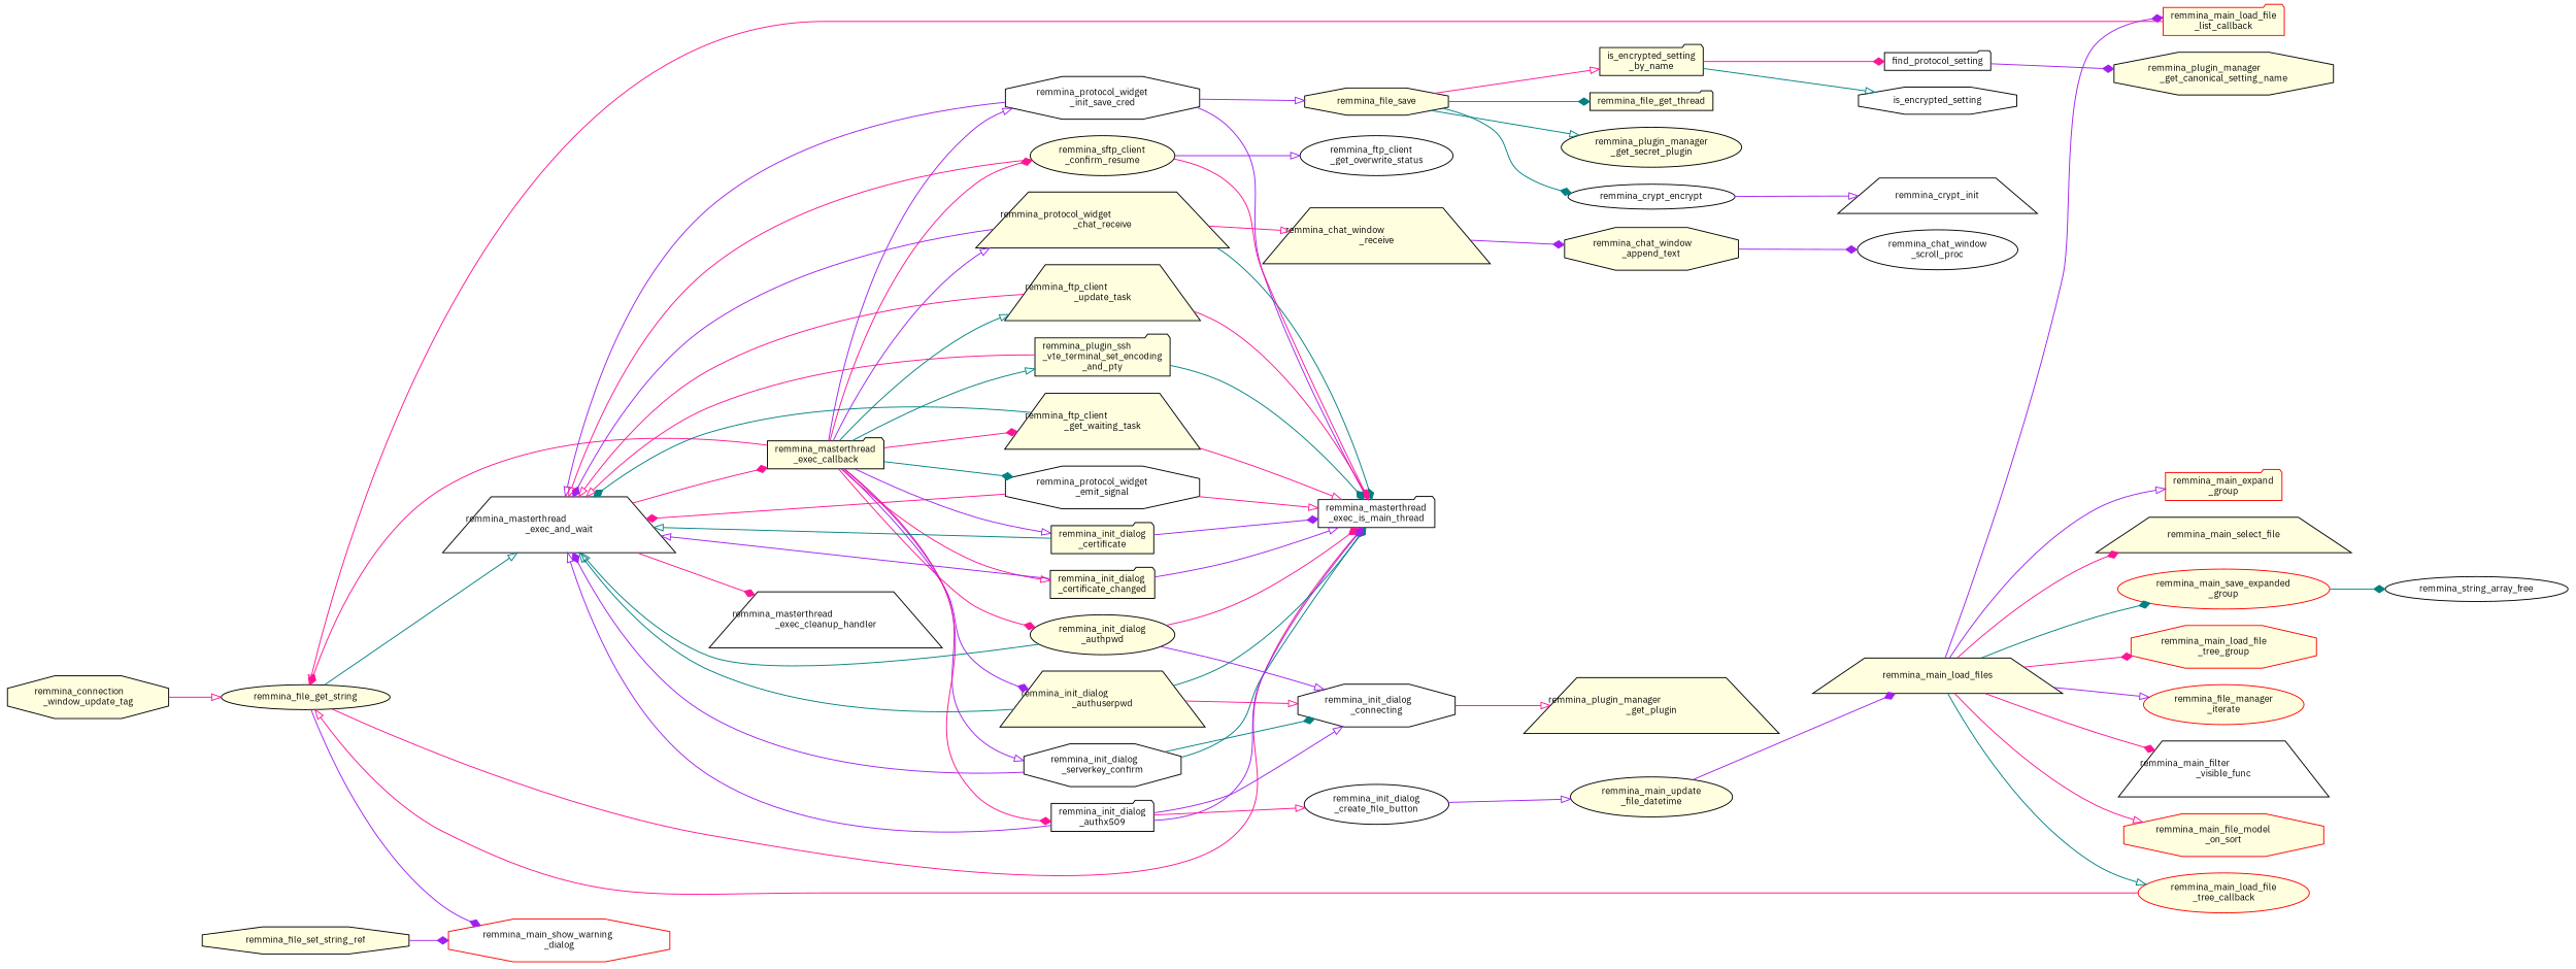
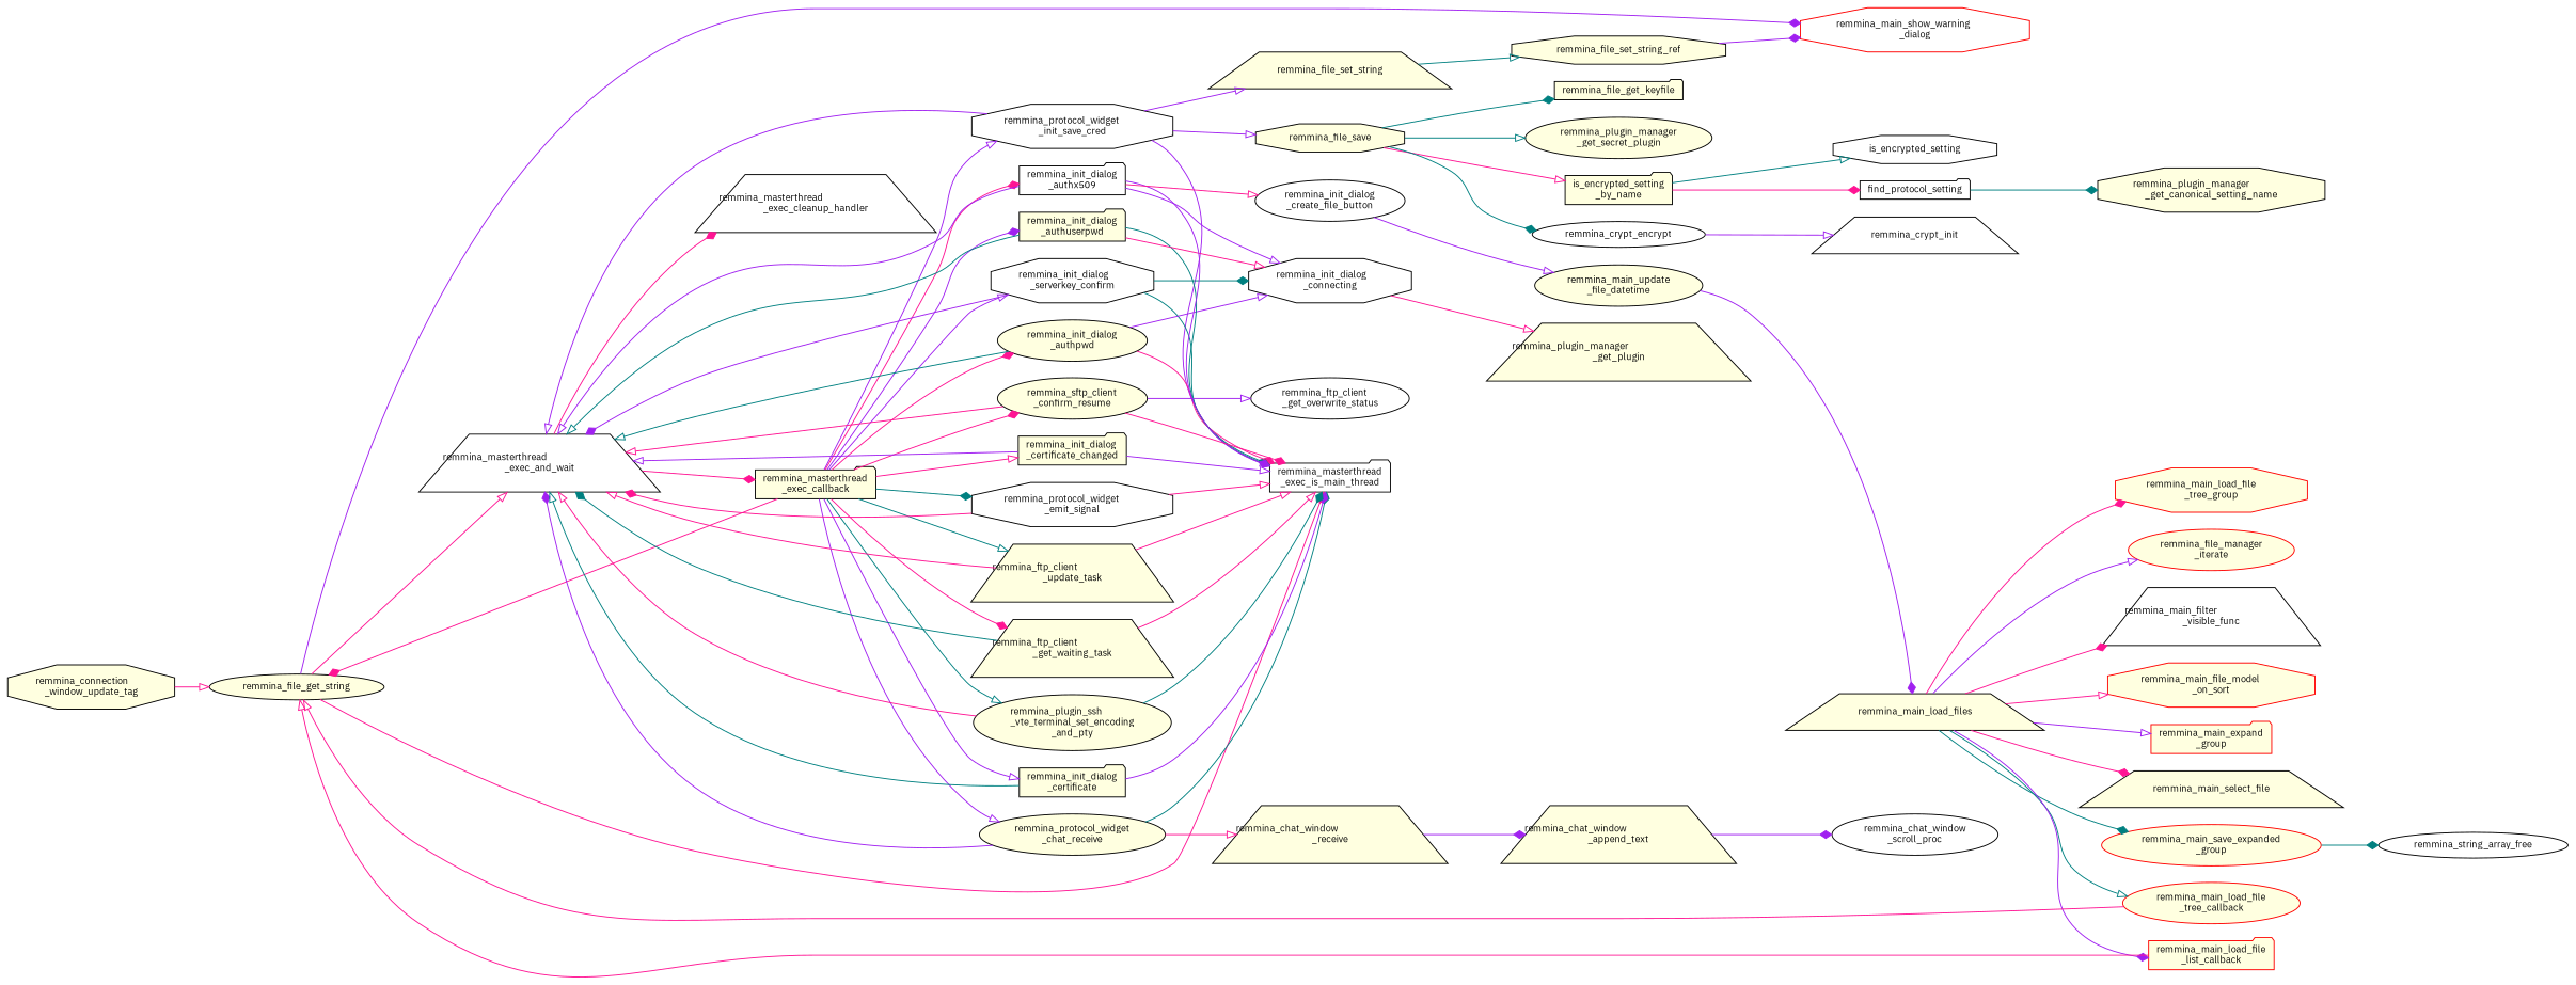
  digraph {
    fontname="IBM Plex Sans"
    rankdir=LR
    node [color=black fillcolor=lightyellow fontname="IBM Plex Sans" fontsize=10 shape=ellipse style=filled]
    edge [arrowhead=onormal color=deeppink fontname="IBM Plex Sans" fontsize=10 labelfontname=Helvetica labelfontsize=10 style=solid]
    n1 [fontcolor=black height=0.2 label="remmina_connection\l_window_update_tag" shape=octagon width=0.4]
    n2 [height=0.2 label=remmina_file_get_string width=0.4]
    n3 [fillcolor=white height=0.2 label="remmina_masterthread\l_exec_is_main_thread" shape=folder width=0.4]
    n4 [fillcolor=white height=0.2 label="remmina_masterthread\l_exec_and_wait" shape=trapezium width=0.4]
    n5 [color=red fillcolor=white height=0.2 label="remmina_main_show_warning\l_dialog" shape=octagon width=0.4]
    n6 [fillcolor=white height=0.2 label="remmina_masterthread\l_exec_cleanup_handler" shape=trapezium width=0.4]
    n7 [height=0.2 label="remmina_masterthread\l_exec_callback" shape=folder width=0.4]
    n8 [fillcolor=white height=0.2 label="remmina_protocol_widget\l_init_save_cred" shape=octagon width=0.4]
-   n9 [height=0.2 label="remmina_protocol_widget\l_chat_receive" shape=trapezium width=0.4]
+   n9 [height=0.2 label="remmina_protocol_widget\l_chat_receive" width=0.4]
    n10 [fillcolor=white height=0.2 label="remmina_init_dialog\l_serverkey_confirm" shape=octagon width=0.4]
    n11 [height=0.2 label="remmina_init_dialog\l_authpwd" width=0.4]
-   n12 [height=0.2 label="remmina_init_dialog\l_authuserpwd" shape=trapezium width=0.4]
+   n12 [height=0.2 label="remmina_init_dialog\l_authuserpwd" shape=folder width=0.4]
    n13 [height=0.2 label="remmina_init_dialog\l_certificate" shape=folder width=0.4]
    n14 [height=0.2 label="remmina_init_dialog\l_certificate_changed" shape=folder width=0.4]
    n15 [fillcolor=white height=0.2 label="remmina_init_dialog\l_authx509" shape=folder width=0.4]
    n16 [height=0.2 label="remmina_ftp_client\l_update_task" shape=trapezium width=0.4]
    n17 [height=0.2 label="remmina_ftp_client\l_get_waiting_task" shape=trapezium width=0.4]
    n18 [fillcolor=white height=0.2 label="remmina_protocol_widget\l_emit_signal" shape=octagon width=0.4]
    n19 [height=0.2 label="remmina_sftp_client\l_confirm_resume" width=0.4]
-   n20 [height=0.2 label="remmina_plugin_ssh\l_vte_terminal_set_encoding\l_and_pty" shape=folder width=0.4]
+   n20 [height=0.2 label="remmina_plugin_ssh\l_vte_terminal_set_encoding\l_and_pty" width=0.4]
+   n21 [height=0.2 label=remmina_file_set_string shape=trapezium width=0.4]
    n22 [height=0.2 label=remmina_file_save shape=octagon width=0.4]
    n23 [height=0.2 label="remmina_chat_window\l_receive" shape=trapezium width=0.4]
    n24 [fillcolor=white height=0.2 label="remmina_init_dialog\l_connecting" shape=octagon width=0.4]
    n25 [fillcolor=white height=0.2 label="remmina_init_dialog\l_create_file_button" width=0.4]
    n26 [fillcolor=white height=0.2 label="remmina_ftp_client\l_get_overwrite_status" width=0.4]
    n27 [height=0.2 label=remmina_file_set_string_ref shape=octagon width=0.4]
-   n28 [height=0.2 label=remmina_file_get_thread shape=folder width=0.4]
+   n28 [height=0.2 label=remmina_file_get_keyfile shape=folder width=0.4]
    n29 [height=0.2 label="remmina_plugin_manager\l_get_secret_plugin" width=0.4]
    n30 [height=0.2 label="is_encrypted_setting\l_by_name" shape=folder width=0.4]
    n31 [fillcolor=white height=0.2 label=remmina_crypt_encrypt width=0.4]
    n32 [height=0.2 label="remmina_plugin_manager\l_get_plugin" shape=trapezium width=0.4]
    n33 [fillcolor=white height=0.2 label=find_protocol_setting shape=folder width=0.4]
    n34 [fillcolor=white height=0.2 label=is_encrypted_setting shape=octagon width=0.4]
    n35 [fillcolor=white height=0.2 label=remmina_crypt_init shape=trapezium width=0.4]
    n36 [height=0.2 label="remmina_main_update\l_file_datetime" width=0.4]
    n37 [height=0.2 label=remmina_main_load_files shape=trapezium width=0.4]
    n38 [height=0.2 label="remmina_plugin_manager\l_get_canonical_setting_name" shape=octagon width=0.4]
    n39 [color=red height=0.2 label="remmina_main_save_expanded\l_group" width=0.4]
    n40 [color=red height=0.2 label="remmina_main_load_file\l_tree_group" shape=octagon width=0.4]
    n41 [color=red height=0.2 label="remmina_file_manager\l_iterate" width=0.4]
    n42 [color=red height=0.2 label="remmina_main_load_file\l_tree_callback" width=0.4]
    n43 [color=red height=0.2 label="remmina_main_load_file\l_list_callback" shape=folder width=0.4]
    n44 [fillcolor=white height=0.2 label="remmina_main_filter\l_visible_func" shape=trapezium width=0.4]
    n45 [color=red height=0.2 label="remmina_main_file_model\l_on_sort" shape=octagon width=0.4]
    n46 [color=red height=0.2 label="remmina_main_expand\l_group" shape=folder width=0.4]
    n47 [height=0.2 label=remmina_main_select_file shape=trapezium width=0.4]
    n48 [fillcolor=white height=0.2 label=remmina_string_array_free width=0.4]
-   n49 [height=0.2 label="remmina_chat_window\l_append_text" shape=octagon width=0.4]
+   n49 [height=0.2 label="remmina_chat_window\l_append_text" shape=trapezium width=0.4]
    n50 [fillcolor=white height=0.2 label="remmina_chat_window\l_scroll_proc" width=0.4]
    n1 -> n2
    n2 -> n3 [arrowhead=diamond]
-   n2 -> n4 [color=teal]
+   n2 -> n4
    n2 -> n5 [arrowhead=diamond color=purple]
    n4 -> n6 [arrowhead=diamond]
    n4 -> n7 [arrowhead=diamond]
    n7 -> n2 [arrowhead=diamond]
    n7 -> n8 [color=purple]
    n7 -> n9 [color=purple]
    n7 -> n10 [color=purple]
    n7 -> n11 [arrowhead=diamond]
    n7 -> n12 [arrowhead=diamond color=purple]
    n7 -> n13 [color=purple]
    n7 -> n14
    n7 -> n15 [arrowhead=diamond]
    n7 -> n16 [color=teal]
    n7 -> n17 [arrowhead=diamond]
    n7 -> n18 [arrowhead=diamond color=teal]
    n7 -> n19 [arrowhead=diamond]
    n7 -> n20 [color=teal]
    n8 -> n3 [color=purple]
    n8 -> n4 [color=purple]
+   n8 -> n21 [color=purple]
    n8 -> n22 [color=purple]
    n9 -> n3 [arrowhead=diamond color=teal]
    n9 -> n4 [arrowhead=diamond color=purple]
    n9 -> n23
    n10 -> n3 [arrowhead=diamond color=teal]
    n10 -> n4 [arrowhead=diamond color=purple]
    n10 -> n24 [arrowhead=diamond color=teal]
    n11 -> n3 [arrowhead=diamond]
    n11 -> n4 [color=teal]
    n11 -> n24 [color=purple]
    n12 -> n3 [arrowhead=diamond color=teal]
    n12 -> n4 [color=teal]
    n12 -> n24
    n13 -> n3 [arrowhead=diamond color=purple]
    n13 -> n4 [color=teal]
    n14 -> n3 [color=purple]
    n14 -> n4 [color=purple]
    n15 -> n3 [arrowhead=diamond color=purple]
    n15 -> n4 [color=purple]
    n15 -> n24 [color=purple]
    n15 -> n25
    n16 -> n3
    n16 -> n4
    n17 -> n3
    n17 -> n4 [arrowhead=diamond color=teal]
    n18 -> n3
    n18 -> n4 [arrowhead=diamond]
    n19 -> n3 [arrowhead=diamond]
    n19 -> n4
    n19 -> n26 [color=purple]
    n20 -> n3 [arrowhead=diamond color=teal]
    n20 -> n4
+   n21 -> n27 [color=teal]
    n22 -> n28 [arrowhead=diamond color=teal]
    n22 -> n29 [color=teal]
    n22 -> n30
    n22 -> n31 [arrowhead=diamond color=teal]
    n23 -> n49 [arrowhead=diamond color=purple]
    n24 -> n32
    n25 -> n36 [color=purple]
    n27 -> n5 [arrowhead=diamond color=purple]
    n30 -> n33 [arrowhead=diamond]
    n30 -> n34 [color=teal]
    n31 -> n35 [color=purple]
-   n33 -> n38 [arrowhead=diamond color=purple]
+   n33 -> n38 [arrowhead=diamond color=teal]
    n36 -> n37 [arrowhead=diamond color=purple]
    n37 -> n39 [arrowhead=diamond color=teal]
    n37 -> n40 [arrowhead=diamond]
    n37 -> n41 [color=purple]
    n37 -> n42 [color=teal]
    n37 -> n43 [arrowhead=diamond color=purple]
    n37 -> n44 [arrowhead=diamond]
    n37 -> n45
    n37 -> n46 [color=purple]
    n37 -> n47 [arrowhead=diamond]
    n39 -> n48 [arrowhead=diamond color=teal]
    n42 -> n2
    n43 -> n2
    n49 -> n50 [arrowhead=diamond color=purple]
  }
